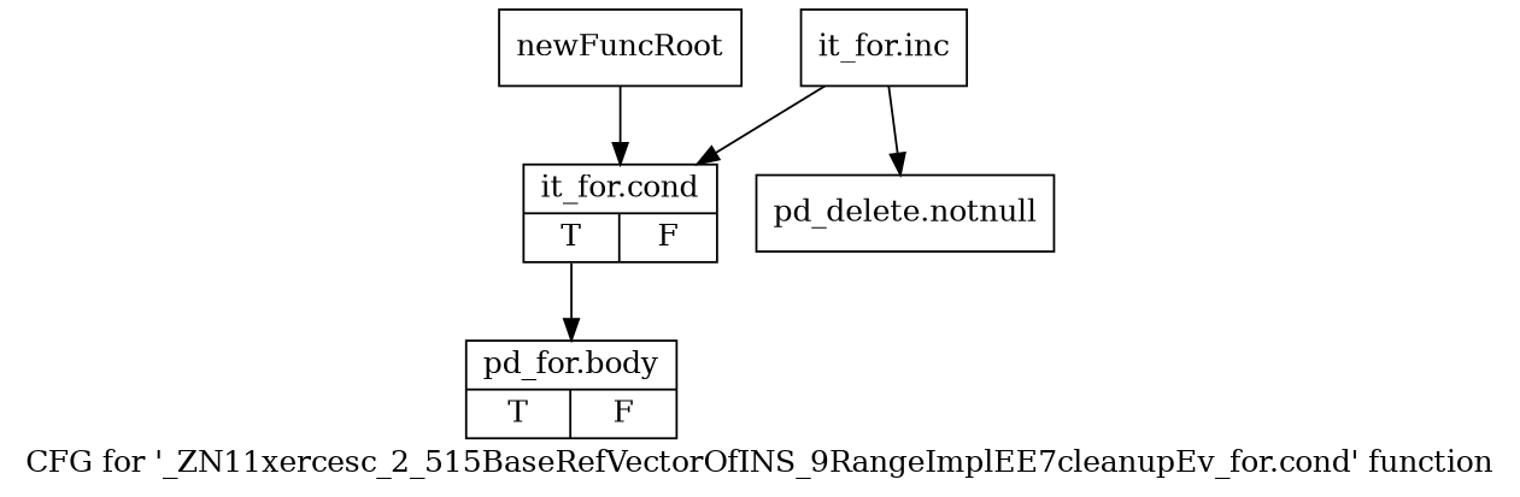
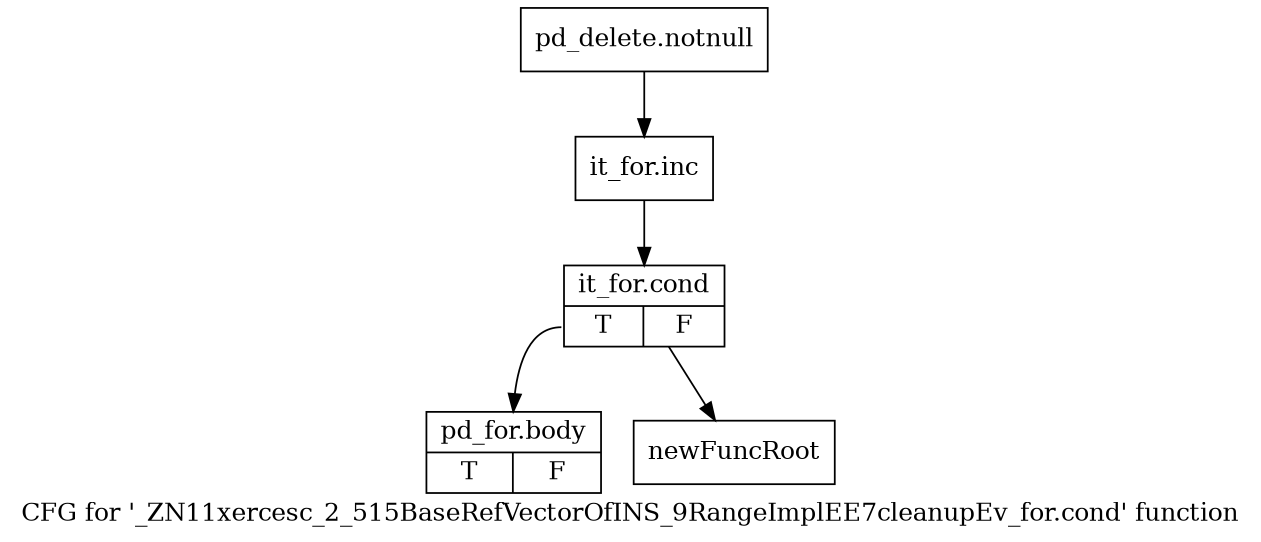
  digraph {
    label="CFG for '_ZN11xercesc_2_515BaseRefVectorOfINS_9RangeImplEE7cleanupEv_for.cond' function"
    node [shape=record]
    n1 [label="{newFuncRoot}"]
    n2 [label="{it_for.cond|{<s0>T|<s1>F}}"]
    n3 [label="{pd_for.body|{<s0>T|<s1>F}}"]
    n4 [label="{pd_delete.notnull}"]
    n5 [label="{it_for.inc}"]
-   n1 -> n2
+   n2 -> n1
    n2 -> n3 [tailport=s0]
-   n5 -> n4
+   n4 -> n5
    n5 -> n2
  }
